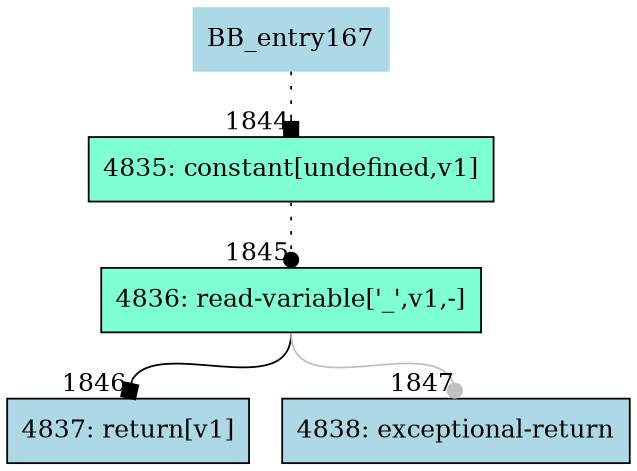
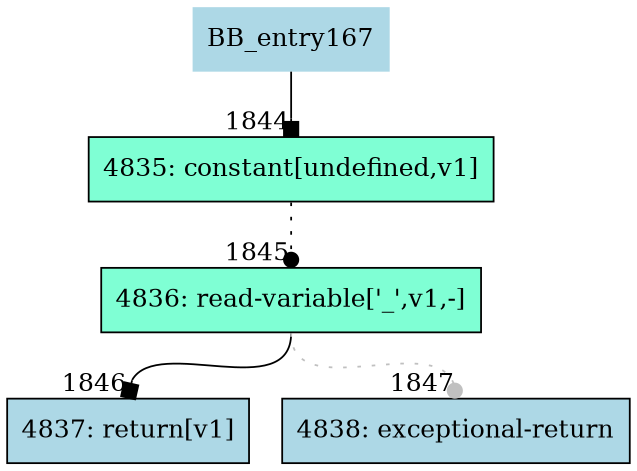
  digraph {
    rankdir=TD
    node [fillcolor=lightblue shape=record style=filled]
    edge [arrowhead=box headport=n style=solid tailport=s]
    BB_entry167 [shape=none]
    n2 [fillcolor=aquamarine label="{4835: constant[undefined,v1]}"]
    n3 [fillcolor=aquamarine label="{4836: read-variable['_',v1,-]}"]
    n4 [label="{4837: return[v1]}"]
    n5 [label="{4838: exceptional-return}"]
-   BB_entry167 -> n2 [headlabel="    1844" style=dotted]
+   BB_entry167 -> n2 [headlabel="    1844"]
    n2 -> n3 [arrowhead=dot headlabel="      1845" style=dotted]
    n3 -> n4 [headlabel="      1846"]
-   n3 -> n5 [arrowhead=dot color=gray headlabel="      1847"]
+   n3 -> n5 [arrowhead=dot color=gray headlabel="      1847" style=dotted]
  }
